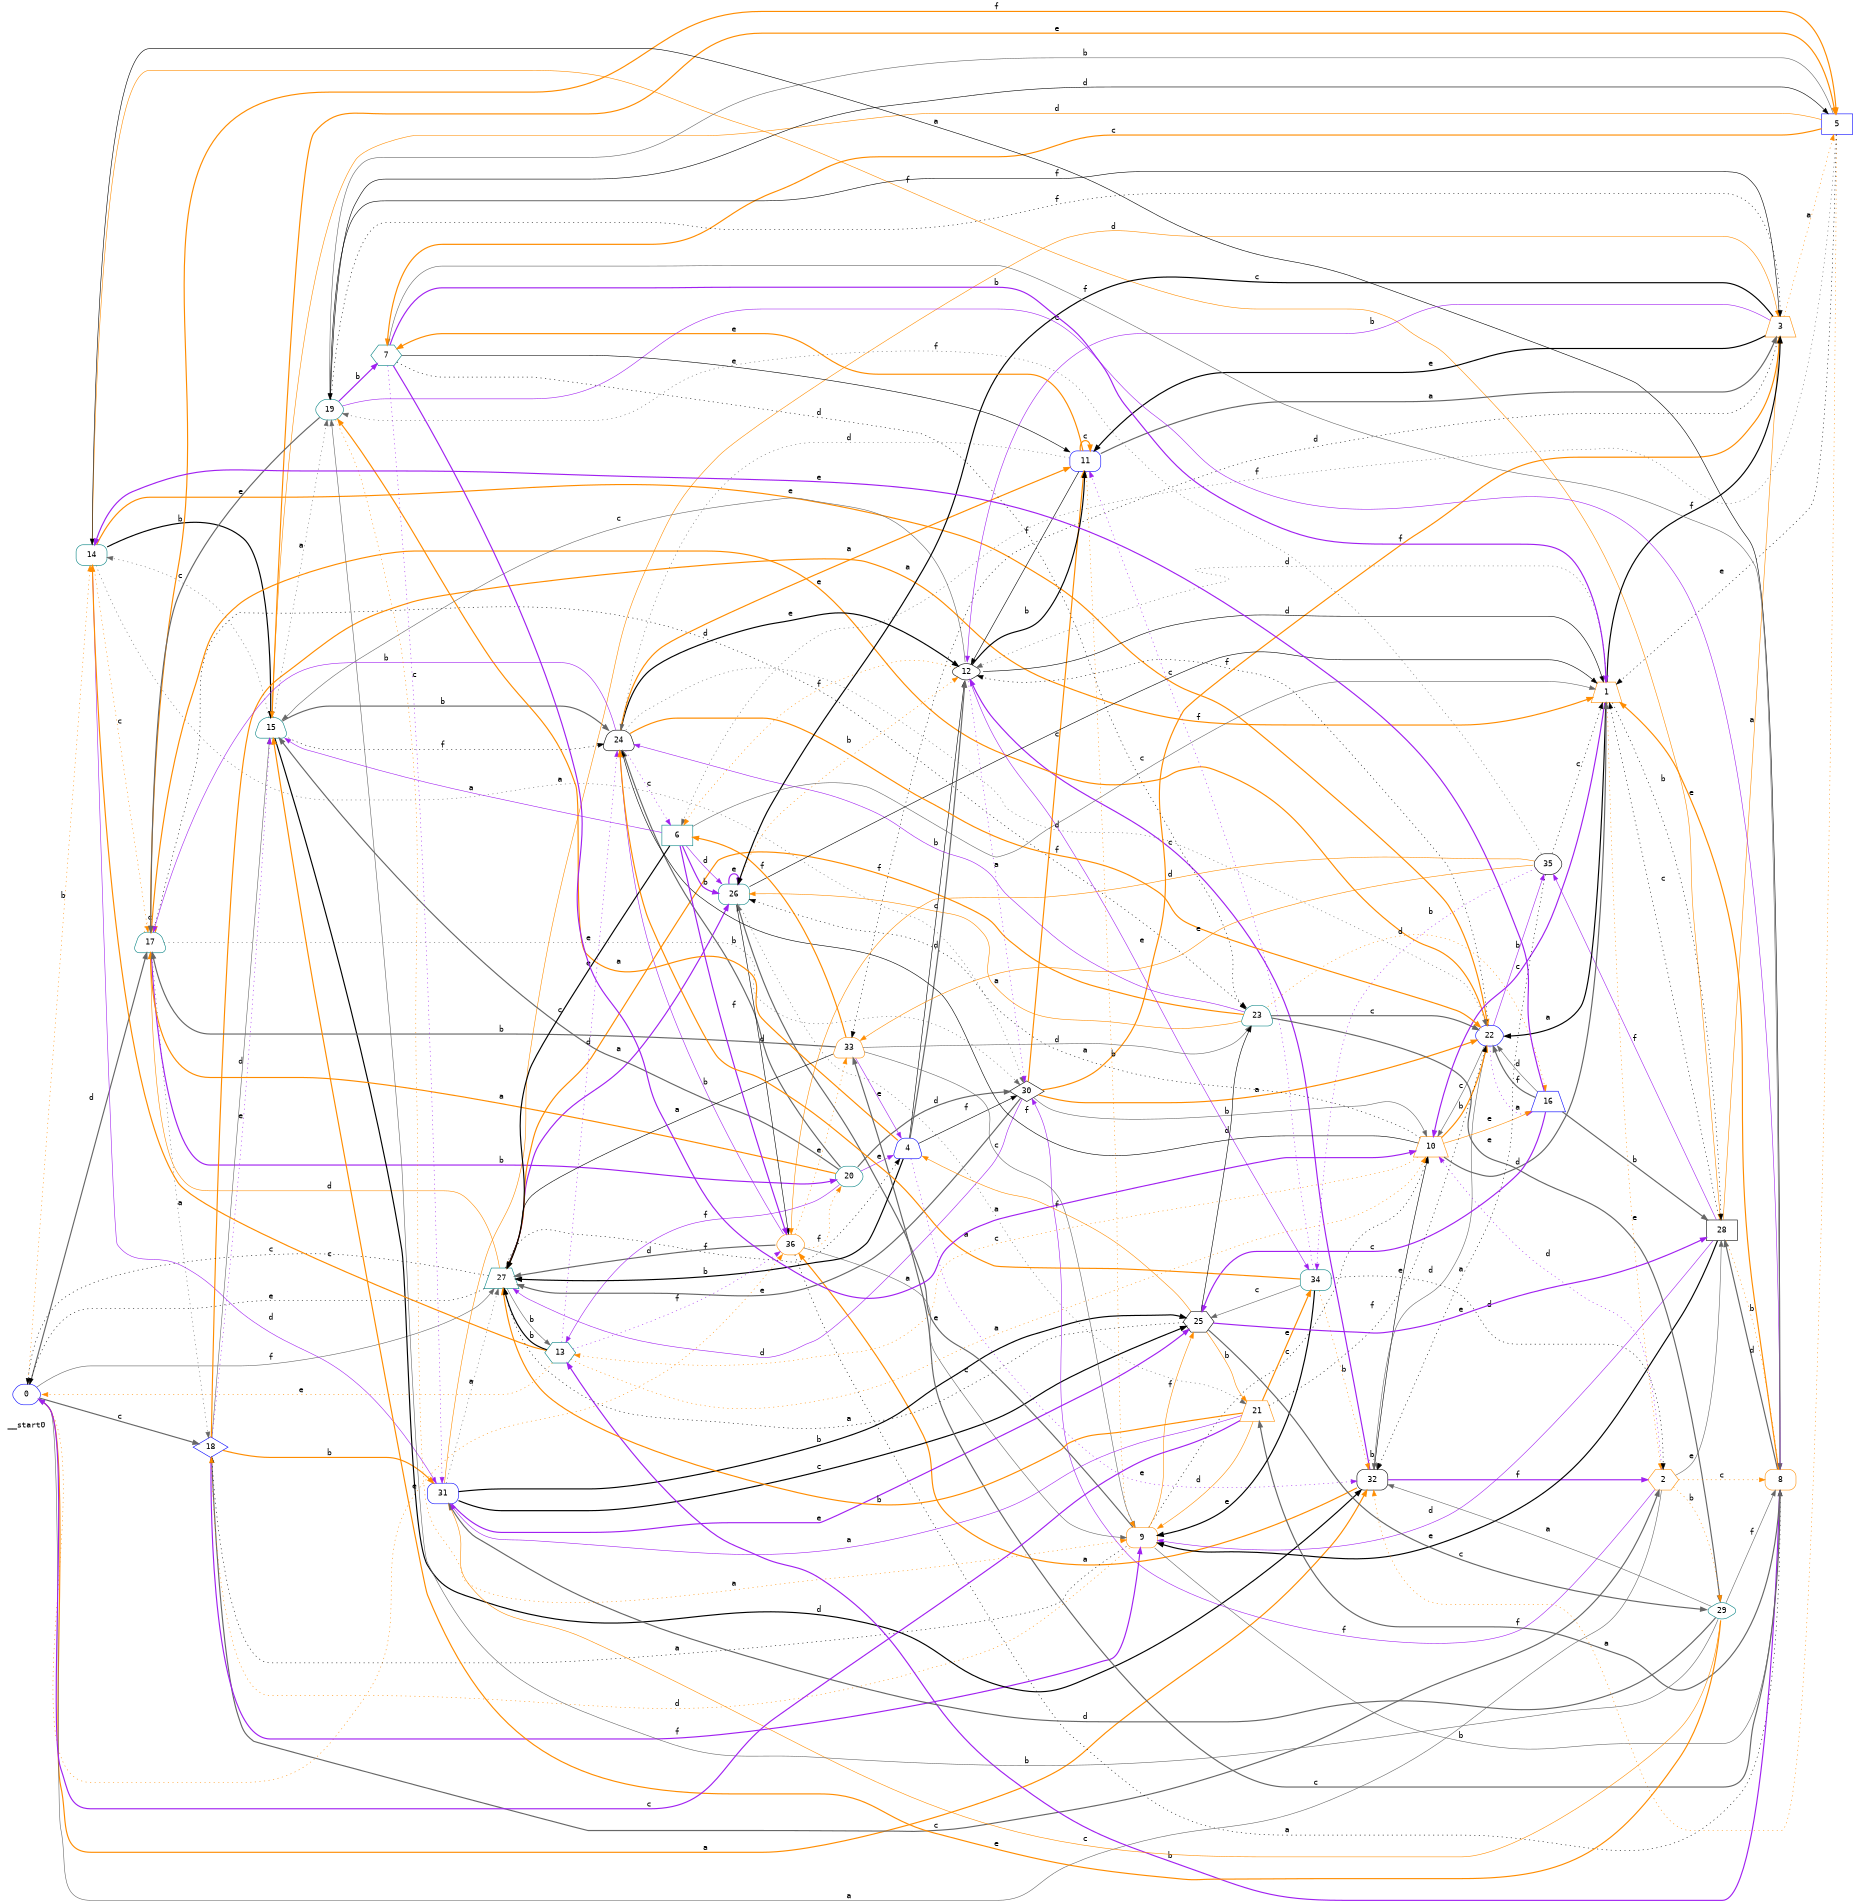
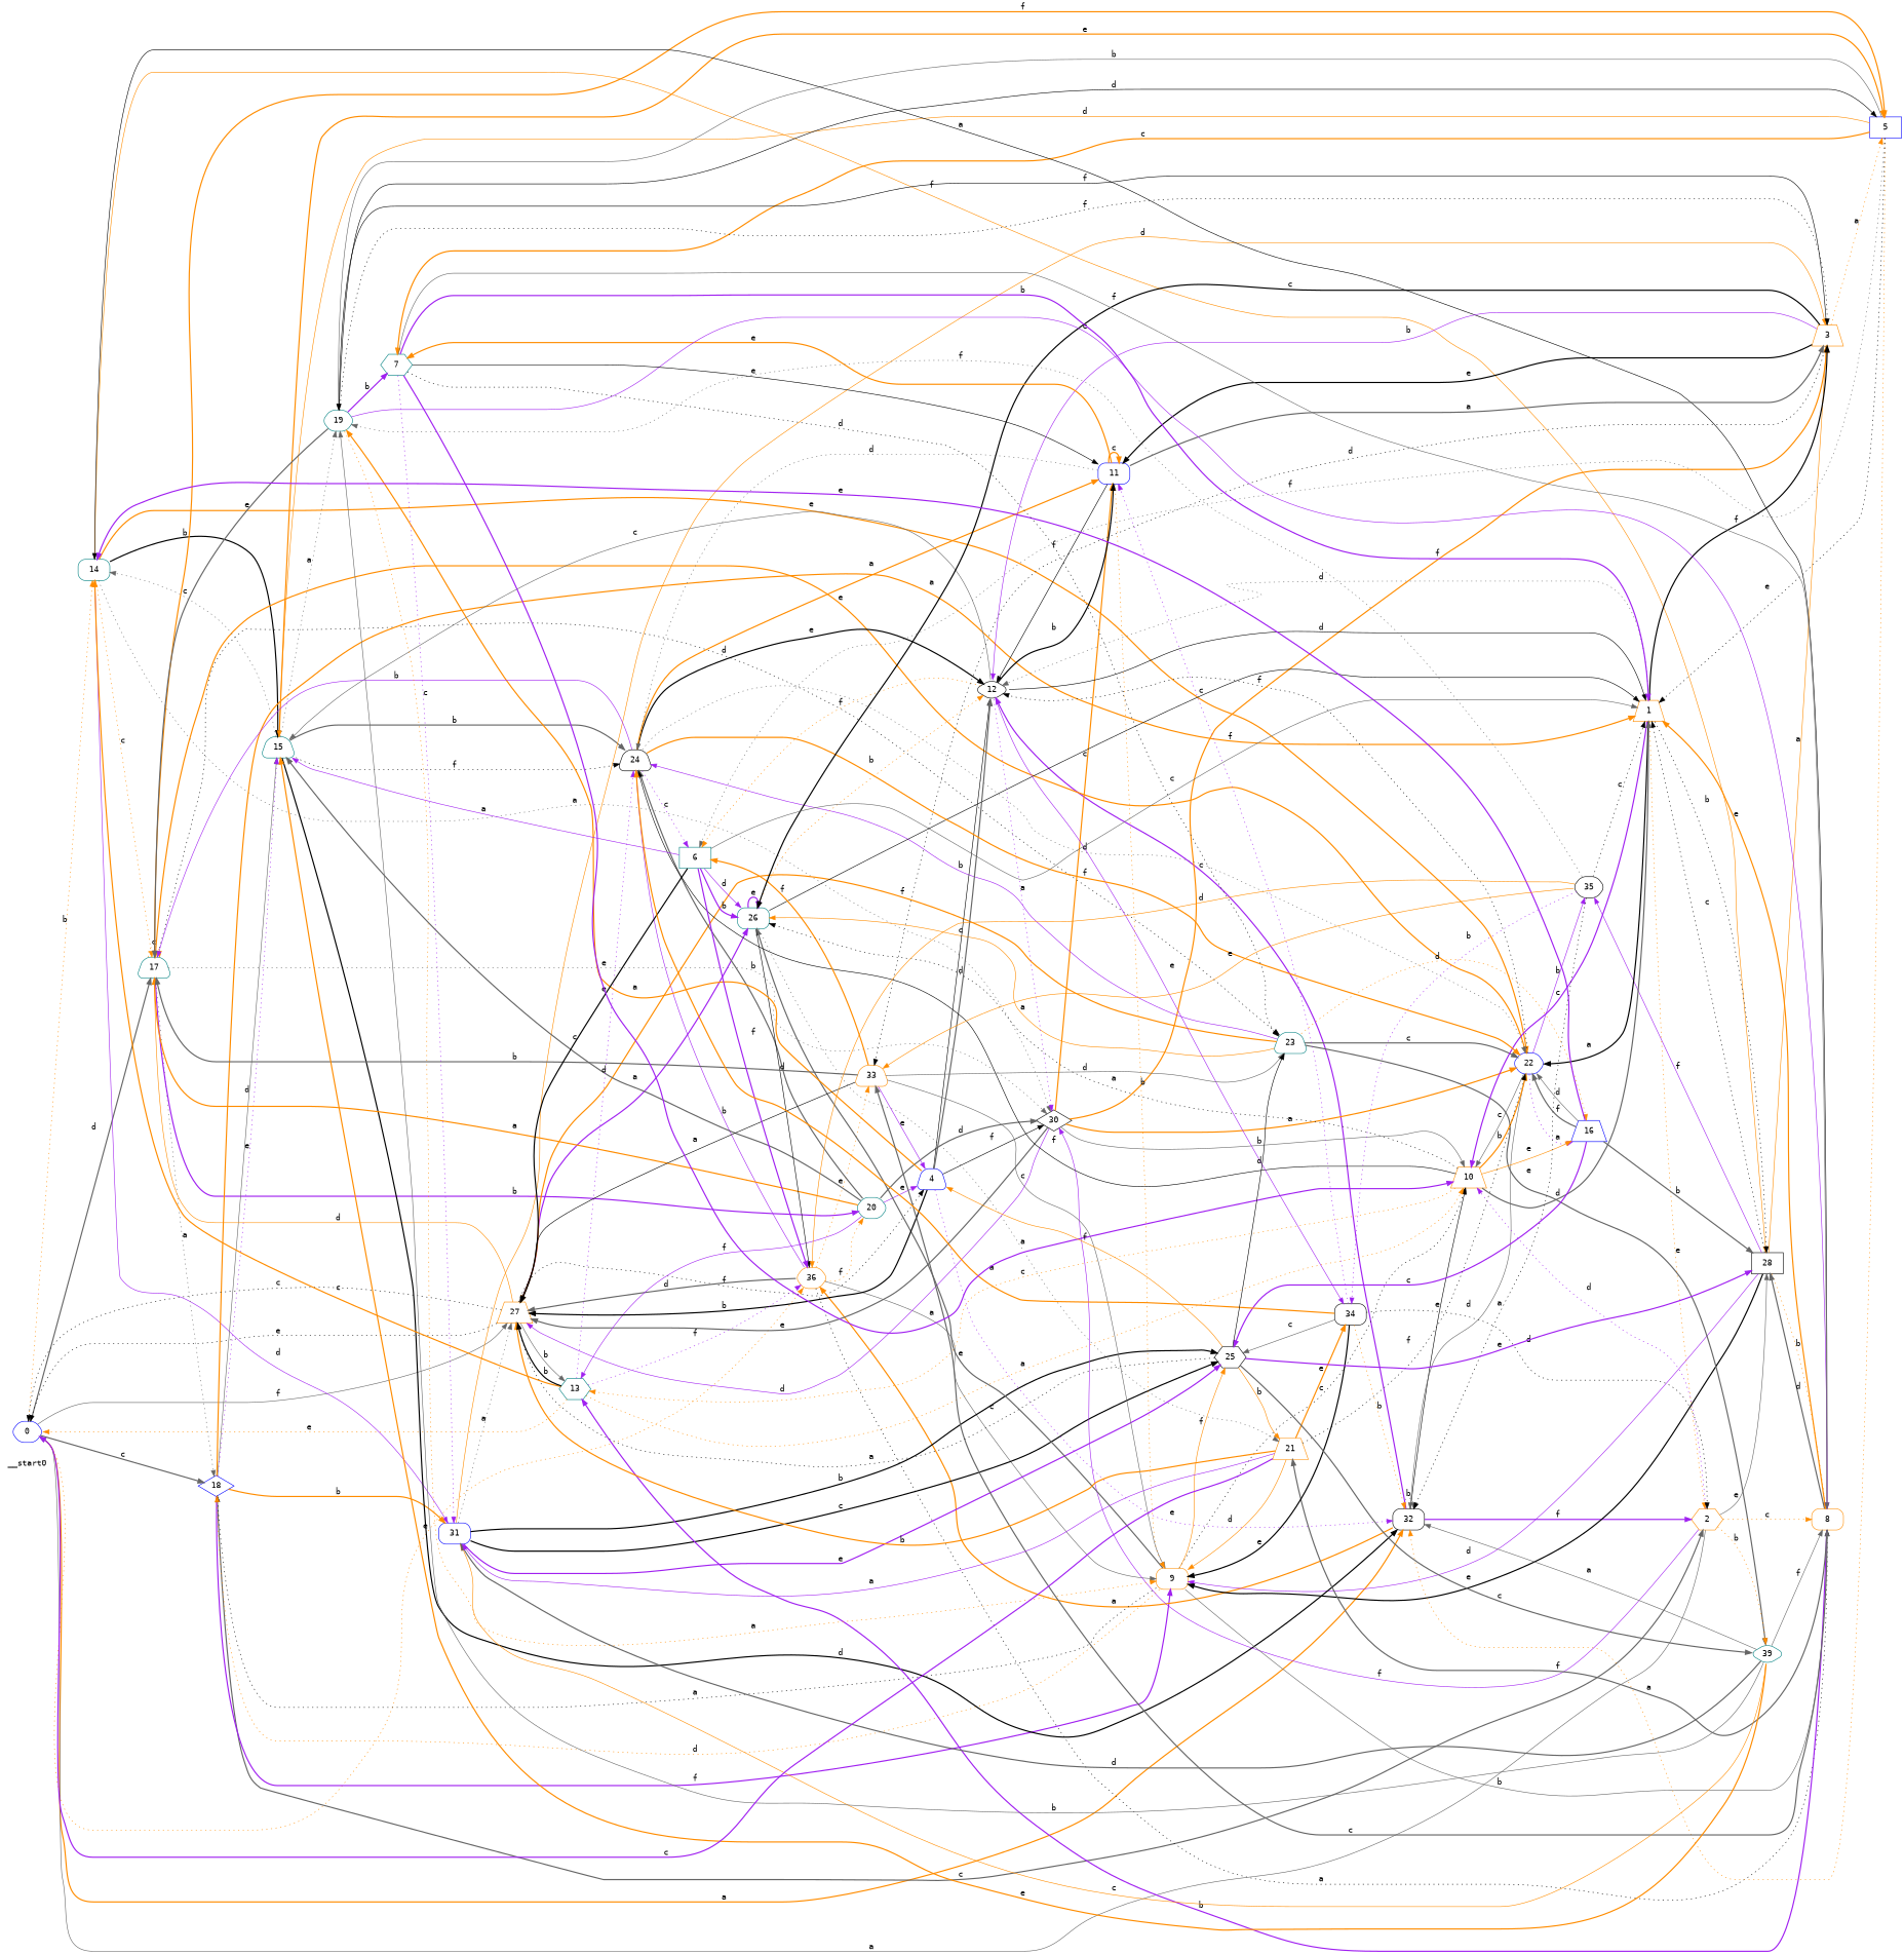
  digraph {
    fontname="DejaVu Sans Mono"
    rankdir=LR
    node [color=teal fontname="DejaVu Sans Mono" shape=trapezium fillcolor=white style="rounded,filled"]
    edge [color=darkorange fontname="DejaVu Sans Mono" style=bold]
    __start0 [color=black shape=none fillcolor="" style=""]
    n2 [color=blue label=0 shape=hexagon]
    n3 [label=14 shape=box]
    n4 [label=17]
    n5 [color=blue label=18 shape=diamond style=filled]
-   n6 [label=27 style=filled]
+   n6 [color=darkorange label=27 style=filled]
    n7 [color=black label=32 shape=box]
    n8 [color=darkorange label=36 shape=hexagon]
    n9 [color=blue label=22 shape=hexagon]
    n10 [color=black label=28 shape=box style=filled]
    n11 [color=black label=30 shape=diamond style=filled]
    n12 [label=15]
    n13 [color=blue label=31 shape=box]
    n14 [color=blue label=5 shape=box style=filled]
    n15 [label=23]
    n16 [label=20 shape=hexagon]
    n17 [color=darkorange label=1 style=filled]
    n18 [color=darkorange label=2 shape=hexagon style=filled]
    n19 [color=darkorange label=9 shape=box]
    n20 [label=26 shape=box]
    n21 [color=blue label=4]
    n22 [label=13 shape=hexagon style=filled]
    n23 [color=darkorange label=10 style=filled]
    n24 [color=black label=12 shape=diamond]
    n25 [color=darkorange label=8 shape=box]
    n26 [color=darkorange label=33]
    n27 [color=black label=24]
    n28 [color=darkorange label=3 style=filled]
-   n29 [label=29 shape=diamond]
+   n29 [label=39 shape=diamond]
    n30 [color=blue label=11 shape=box]
    n31 [label=19 shape=hexagon]
    n32 [color=blue label=16 style=filled]
    n33 [label=6 shape=box style=filled]
-   n34 [label=34 shape=box]
+   n34 [color=black label=34 shape=box]
    n35 [color=black label=35 shape=hexagon]
    n36 [color=darkorange label=21 style=filled]
    n37 [label=7 shape=hexagon style=filled]
    n38 [color=black label=25 shape=hexagon style=filled]
    n2 -> n3 [label=b style=dotted]
    n2 -> n4 [color=gray40 label=d]
    n2 -> n5 [color=gray40 label=c]
    n2 -> n6 [color=gray40 label=f style=solid]
    n2 -> n7 [label=a]
    n2 -> n8 [label=e style=dotted]
    n3 -> n4 [label=c style=dotted]
    n3 -> n9 [label=e]
    n3 -> n10 [label=f style=solid]
    n3 -> n11 [color=gray40 label=a style=dotted]
    n3 -> n12 [color=black label=b]
    n3 -> n13 [color=purple label=d style=solid]
    n4 -> n4 [label=c style=dotted]
    n4 -> n5 [color=gray40 label=a style=dotted]
    n4 -> n11 [color=gray40 label=e style=dotted]
    n4 -> n14 [label=f]
    n4 -> n15 [color=black label=d style=dotted]
    n4 -> n16 [color=purple label=b]
    n5 -> n12 [color=gray40 label=d style=solid]
    n5 -> n12 [color=purple label=e style=dotted]
    n5 -> n13 [label=b]
    n5 -> n17 [label=a]
    n5 -> n18 [color=gray40 label=c]
    n5 -> n19 [color=purple label=f]
    n6 -> n2 [color=black label=c style=dotted]
    n6 -> n2 [color=black label=e style=dotted]
    n6 -> n4 [label=d style=solid]
    n6 -> n20 [color=purple label=a]
    n6 -> n21 [color=black label=f style=dotted]
    n6 -> n22 [color=gray40 label=b style=solid]
    n7 -> n7 [color=gray40 label=b style=dotted]
    n7 -> n8 [label=a]
    n7 -> n18 [color=purple label=f]
    n7 -> n23 [color=black label=e style=solid]
    n7 -> n24 [color=purple label=c]
    n8 -> n6 [color=gray40 label=d]
    n8 -> n16 [label=f style=dotted]
    n8 -> n19 [color=gray40 label=c style=solid]
    n8 -> n25 [color=black label=a style=dotted]
    n8 -> n26 [label=e style=dotted]
    n8 -> n27 [color=purple label=b style=solid]
    n9 -> n4 [label=e]
    n9 -> n7 [color=gray40 label=d style=solid]
    n9 -> n23 [color=gray40 label=c style=solid]
    n9 -> n24 [color=black label=f style=dotted]
    n9 -> n32 [color=purple label=a style=dotted]
    n9 -> n35 [color=purple label=b style=solid]
    n10 -> n17 [color=black label=c style=dotted]
    n10 -> n19 [color=purple label=d style=solid]
    n10 -> n19 [color=black label=e]
    n10 -> n25 [label=b style=dotted]
    n10 -> n28 [label=a style=solid]
    n10 -> n35 [color=purple label=f style=solid]
    n11 -> n6 [color=purple label=d style=solid]
    n11 -> n6 [color=gray40 label=e]
    n11 -> n9 [label=a]
    n11 -> n23 [color=gray40 label=b style=solid]
    n11 -> n28 [label=f]
    n11 -> n30 [label=c]
    n12 -> n3 [color=gray40 label=c style=dotted]
    n12 -> n7 [color=black label=d]
    n12 -> n14 [label=e]
    n12 -> n27 [color=gray40 label=b]
    n12 -> n27 [color=black label=f style=dotted]
    n12 -> n31 [color=gray40 label=a style=dotted]
    n13 -> n6 [color=gray40 label=a style=dotted]
    n13 -> n28 [label=d style=solid]
    n13 -> n38 [color=black label=b]
    n13 -> n38 [color=black label=c]
    n13 -> n38 [color=purple label=e]
    n14 -> n7 [label=a style=dotted]
    n14 -> n12 [label=d style=solid]
    n14 -> n17 [color=black label=e style=dotted]
    n14 -> n31 [color=gray40 label=b style=solid]
    n14 -> n33 [color=gray40 label=f style=dotted]
    n14 -> n37 [label=c]
    n15 -> n6 [label=f]
    n15 -> n9 [color=gray40 label=c]
    n15 -> n20 [label=a style=solid]
    n15 -> n27 [color=purple label=b style=solid]
    n15 -> n29 [color=gray40 label=e]
    n15 -> n32 [label=d style=dotted]
    n16 -> n4 [label=a]
    n16 -> n11 [color=gray40 label=d]
    n16 -> n12 [color=gray40 label=c]
    n16 -> n21 [color=purple label=e style=solid]
    n16 -> n22 [color=purple label=f style=solid]
    n16 -> n27 [color=gray40 label=b]
    n17 -> n9 [color=black label=a]
    n17 -> n10 [color=black label=b style=dotted]
    n17 -> n18 [label=e style=dotted]
    n17 -> n23 [color=purple label=c]
    n17 -> n24 [color=gray40 label=d style=dotted]
    n17 -> n28 [color=black label=f]
    n18 -> n2 [color=gray40 label=a style=solid]
    n18 -> n10 [color=gray40 label=e style=solid]
    n18 -> n11 [color=purple label=f style=solid]
    n18 -> n23 [color=purple label=d style=dotted]
    n18 -> n25 [label=c style=dotted]
    n18 -> n29 [label=b style=dotted]
    n19 -> n5 [color=black label=a style=dotted]
    n19 -> n5 [label=d style=dotted]
    n19 -> n20 [color=gray40 label=e]
    n19 -> n23 [color=black label=c style=dotted]
    n19 -> n25 [color=gray40 label=b style=solid]
    n19 -> n38 [label=f style=solid]
    n20 -> n8 [color=black label=d style=solid]
    n20 -> n17 [color=black label=c style=solid]
    n20 -> n20 [color=purple label=e]
    n20 -> n24 [label=b style=dotted]
    n20 -> n36 [color=gray40 label=a style=dotted]
    n21 -> n6 [color=black label=b]
    n21 -> n7 [color=purple label=e style=dotted]
    n21 -> n11 [color=black label=f style=solid]
    n21 -> n24 [color=black label=c style=solid]
    n21 -> n24 [color=gray40 label=d]
    n21 -> n31 [label=a]
    n22 -> n2 [label=e style=dotted]
    n22 -> n3 [label=c]
    n22 -> n6 [color=black label=b]
    n22 -> n8 [color=purple label=f style=dotted]
    n22 -> n23 [label=a style=dotted]
    n22 -> n27 [color=purple label=d style=dotted]
    n23 -> n9 [label=b]
    n23 -> n17 [color=gray40 label=d]
    n23 -> n20 [color=black label=a style=dotted]
    n23 -> n22 [label=c style=dotted]
    n23 -> n27 [color=black label=f style=solid]
    n23 -> n32 [label=e style=solid]
    n24 -> n11 [color=purple label=a style=dotted]
    n24 -> n12 [color=gray40 label=c style=solid]
    n24 -> n17 [color=black label=d style=solid]
    n24 -> n30 [color=black label=b]
    n24 -> n33 [label=f style=dotted]
    n24 -> n34 [color=purple label=e style=solid]
    n25 -> n3 [color=black label=a style=solid]
    n25 -> n10 [color=gray40 label=d]
    n25 -> n17 [label=e]
    n25 -> n22 [color=purple label=b]
    n25 -> n26 [color=gray40 label=c]
    n25 -> n36 [color=gray40 label=f]
    n26 -> n4 [color=gray40 label=b]
    n26 -> n6 [color=black label=a style=solid]
    n26 -> n15 [color=gray40 label=d style=solid]
    n26 -> n19 [color=gray40 label=c style=solid]
    n26 -> n21 [color=purple label=e style=solid]
    n26 -> n33 [label=f]
    n27 -> n4 [color=purple label=b style=solid]
    n27 -> n9 [color=gray40 label=d style=dotted]
    n27 -> n9 [label=f]
    n27 -> n24 [color=black label=e]
    n27 -> n30 [label=a]
    n27 -> n33 [color=purple label=c style=dotted]
    n28 -> n14 [label=a style=dotted]
    n28 -> n20 [color=black label=c]
    n28 -> n24 [color=purple label=b style=solid]
    n28 -> n26 [color=black label=d style=dotted]
    n28 -> n30 [color=black label=e]
    n28 -> n31 [color=black label=f style=solid]
    n29 -> n7 [color=gray40 label=a style=solid]
    n29 -> n12 [label=e]
    n29 -> n13 [label=c style=solid]
    n29 -> n13 [color=gray40 label=d]
    n29 -> n25 [color=gray40 label=f style=solid]
    n29 -> n31 [color=gray40 label=b style=solid]
    n30 -> n19 [label=b style=dotted]
    n30 -> n24 [color=black label=f style=solid]
    n30 -> n27 [color=gray40 label=d style=dotted]
    n30 -> n28 [color=gray40 label=a]
    n30 -> n30 [label=c]
    n30 -> n37 [label=e]
    n31 -> n4 [color=gray40 label=e]
    n31 -> n14 [color=black label=d style=solid]
    n31 -> n19 [label=a style=dotted]
    n31 -> n25 [color=purple label=c style=solid]
    n31 -> n28 [color=black label=f style=dotted]
    n31 -> n37 [color=purple label=b]
    n32 -> n3 [color=purple label=e]
    n32 -> n9 [color=gray40 label=d style=solid]
    n32 -> n9 [color=gray40 label=f]
    n32 -> n10 [color=gray40 label=b]
    n32 -> n38 [color=purple label=c]
    n33 -> n6 [color=black label=e]
    n33 -> n8 [color=purple label=f]
    n33 -> n12 [color=purple label=a style=solid]
    n33 -> n17 [color=gray40 label=c style=solid]
    n33 -> n20 [color=purple label=b]
    n33 -> n20 [color=purple label=d style=solid]
    n34 -> n7 [label=b style=dotted]
    n34 -> n18 [color=black label=d style=dotted]
    n34 -> n19 [color=black label=e]
    n34 -> n27 [label=a]
    n34 -> n30 [color=purple label=f style=dotted]
    n34 -> n38 [color=gray40 label=c style=solid]
    n35 -> n7 [color=black label=a style=dotted]
    n35 -> n8 [label=d style=solid]
    n35 -> n17 [color=black label=c style=dotted]
    n35 -> n26 [label=e style=solid]
    n35 -> n31 [color=gray40 label=f style=dotted]
    n35 -> n34 [color=purple label=b style=dotted]
    n36 -> n2 [color=purple label=c]
    n36 -> n6 [label=b]
    n36 -> n9 [color=black label=f style=dotted]
    n36 -> n13 [color=purple label=a style=solid]
    n36 -> n19 [label=d style=solid]
    n36 -> n34 [label=e]
    n37 -> n13 [color=purple label=c style=dotted]
    n37 -> n15 [color=black label=d style=dotted]
    n37 -> n17 [color=purple label=b]
    n37 -> n23 [color=purple label=a]
    n37 -> n25 [color=gray40 label=f style=solid]
    n37 -> n30 [color=black label=e style=solid]
    n38 -> n6 [color=black label=a style=dotted]
    n38 -> n10 [color=purple label=e]
    n38 -> n15 [color=black label=d style=solid]
    n38 -> n21 [label=f style=solid]
    n38 -> n29 [color=gray40 label=c]
    n38 -> n36 [label=b style=solid]
  }
